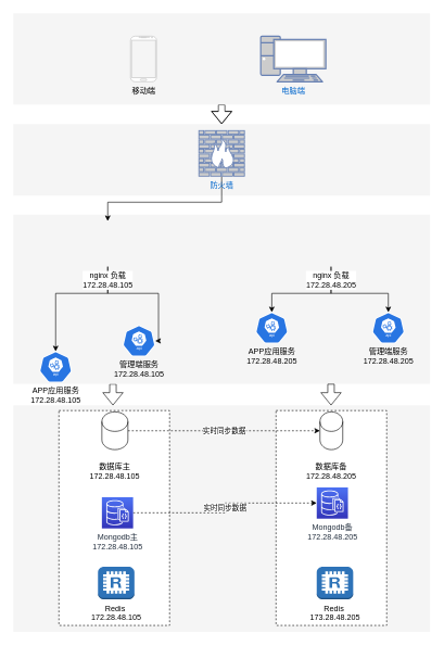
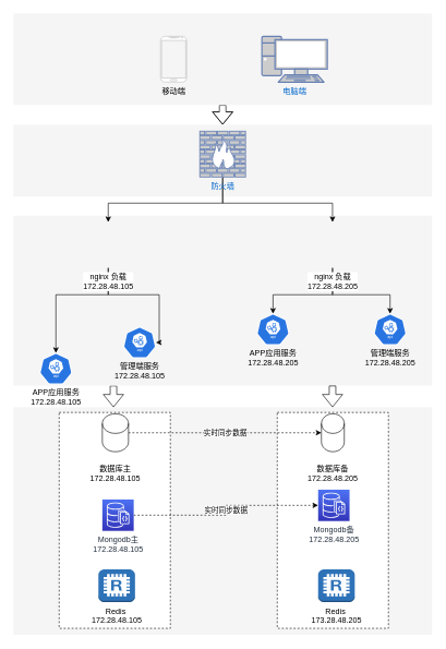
  <mxCell id="0" />
  <mxCell id="1" parent="0" />
  <mxCell id="2" value="" style="rounded=0;whiteSpace=wrap;html=1;fillColor=#f5f5f5;fontColor=#333333;strokeColor=none;" parent="1" vertex="1"><mxGeometry x="20" y="622" width="640" height="348" as="geometry" /></mxCell>
  <mxCell id="3" value="" style="edgeStyle=orthogonalEdgeStyle;rounded=0;orthogonalLoop=1;jettySize=auto;html=1;shape=flexArrow;" parent="1" edge="1"><mxGeometry relative="1" as="geometry"><mxPoint x="173" y="589" as="sourcePoint" /><mxPoint x="173" y="622" as="targetPoint" /></mxGeometry></mxCell>
  <mxCell id="4" value="" style="rounded=0;whiteSpace=wrap;html=1;fillColor=#f5f5f5;fontColor=#333333;strokeColor=none;" parent="1" vertex="1"><mxGeometry x="20" y="329" width="640" height="260" as="geometry" /></mxCell>
  <mxCell id="5" value="" style="rounded=0;whiteSpace=wrap;html=1;fillColor=#f5f5f5;fontColor=#333333;strokeColor=none;" parent="1" vertex="1"><mxGeometry x="20" y="190" width="640" height="110" as="geometry" /></mxCell>
  <mxCell id="6" style="edgeStyle=orthogonalEdgeStyle;rounded=0;orthogonalLoop=1;jettySize=auto;html=1;entryX=0.5;entryY=0;entryDx=0;entryDy=0;shape=flexArrow;" parent="1" source="7" target="5" edge="1"><mxGeometry relative="1" as="geometry" /></mxCell>
  <mxCell id="7" value="" style="rounded=0;whiteSpace=wrap;html=1;fillColor=#f5f5f5;fontColor=#333333;strokeColor=none;" parent="1" vertex="1"><mxGeometry x="20" y="20" width="640" height="140" as="geometry" /></mxCell>
- <mxCell id="8" value="移动端" style="verticalLabelPosition=bottom;verticalAlign=top;html=1;shadow=0;dashed=0;strokeWidth=1;shape=mxgraph.android.phone2;strokeColor=#c0c0c0;" parent="1" vertex="1"><mxGeometry x="200" y="55" width="40" height="70" as="geometry" /></mxCell>
+ <mxCell id="8" value="移动端" style="verticalLabelPosition=bottom;verticalAlign=top;html=1;shadow=0;dashed=0;strokeWidth=1;shape=mxgraph.android.phone2;strokeColor=#c0c0c0;" parent="1" vertex="1"><mxGeometry x="245" y="55" width="40" height="70" as="geometry" /></mxCell>
  <mxCell id="9" value="电脑端" style="fontColor=#0066CC;verticalAlign=top;verticalLabelPosition=bottom;labelPosition=center;align=center;html=1;outlineConnect=0;fillColor=#CCCCCC;strokeColor=#6881B3;gradientColor=none;gradientDirection=north;strokeWidth=2;shape=mxgraph.networks.pc;" parent="1" vertex="1"><mxGeometry x="400" y="55" width="100" height="70" as="geometry" /></mxCell>
  <mxCell id="10" style="edgeStyle=orthogonalEdgeStyle;rounded=0;orthogonalLoop=1;jettySize=auto;html=1;entryX=0.5;entryY=0;entryDx=0;entryDy=0;" parent="1" source="12" target="15" edge="1"><mxGeometry relative="1" as="geometry"><Array as="points"><mxPoint x="340" y="310" /><mxPoint x="165" y="310" /></Array></mxGeometry></mxCell>
+ <mxCell id="11" style="edgeStyle=orthogonalEdgeStyle;rounded=0;orthogonalLoop=1;jettySize=auto;html=1;" parent="1" source="12" target="25" edge="1"><mxGeometry relative="1" as="geometry"><Array as="points"><mxPoint x="340" y="310" /><mxPoint x="508" y="310" /></Array></mxGeometry></mxCell>
  <mxCell id="12" value="防火墙" style="fontColor=#0066CC;verticalAlign=top;verticalLabelPosition=bottom;labelPosition=center;align=center;html=1;outlineConnect=0;fillColor=#CCCCCC;strokeColor=#6881B3;gradientColor=none;gradientDirection=north;strokeWidth=2;shape=mxgraph.networks.firewall;" parent="1" vertex="1"><mxGeometry x="305" y="200" width="70" height="70" as="geometry" /></mxCell>
  <mxCell id="13" style="edgeStyle=orthogonalEdgeStyle;rounded=0;orthogonalLoop=1;jettySize=auto;html=1;entryX=0.5;entryY=0;entryDx=0;entryDy=0;entryPerimeter=0;" parent="1" source="15" target="16" edge="1"><mxGeometry relative="1" as="geometry"><Array as="points"><mxPoint x="165" y="450" /><mxPoint x="85" y="450" /></Array></mxGeometry></mxCell>
  <mxCell id="14" style="edgeStyle=orthogonalEdgeStyle;rounded=0;orthogonalLoop=1;jettySize=auto;html=1;" parent="1" source="15" target="26" edge="1"><mxGeometry relative="1" as="geometry"><Array as="points"><mxPoint x="165" y="450" /><mxPoint x="243" y="450" /></Array></mxGeometry></mxCell>
  <mxCell id="15" value="nginx 负载&lt;br&gt;172.28.48.105" style="shape=image;html=1;verticalAlign=top;verticalLabelPosition=bottom;labelBackgroundColor=#ffffff;imageAspect=0;aspect=fixed;image=https://cdn4.iconfinder.com/data/icons/logos-brands-5/24/nginx-128.png" parent="1" vertex="1"><mxGeometry x="130" y="339" width="70" height="70" as="geometry" /></mxCell>
  <mxCell id="16" value="&lt;br&gt;&lt;br&gt;&lt;br&gt;&lt;br&gt;&lt;br&gt;&lt;br&gt;APP应用服务&lt;br&gt;172.28.48.105" style="html=1;dashed=0;whitespace=wrap;fillColor=#2875E2;strokeColor=#ffffff;points=[[0.005,0.63,0],[0.1,0.2,0],[0.9,0.2,0],[0.5,0,0],[0.995,0.63,0],[0.72,0.99,0],[0.5,1,0],[0.28,0.99,0]];shape=mxgraph.kubernetes.icon;prIcon=api" parent="1" vertex="1"><mxGeometry x="60" y="539" width="50" height="48" as="geometry" /></mxCell>
  <mxCell id="17" value="&lt;br&gt;&lt;br&gt;&lt;br&gt;&lt;br&gt;&lt;br&gt;&lt;br&gt;APP应用服务&lt;br&gt;172.28.48.205" style="html=1;dashed=0;whitespace=wrap;fillColor=#2875E2;strokeColor=#ffffff;points=[[0.005,0.63,0],[0.1,0.2,0],[0.9,0.2,0],[0.5,0,0],[0.995,0.63,0],[0.72,0.99,0],[0.5,1,0],[0.28,0.99,0]];shape=mxgraph.kubernetes.icon;prIcon=api" parent="1" vertex="1"><mxGeometry x="392" y="479" width="50" height="48" as="geometry" /></mxCell>
  <mxCell id="18" value="" style="rounded=0;whiteSpace=wrap;html=1;dashed=1;" parent="1" vertex="1"><mxGeometry x="90" y="630" width="170" height="330" as="geometry" /></mxCell>
  <mxCell id="19" value="" style="rounded=0;whiteSpace=wrap;html=1;dashed=1;" parent="1" vertex="1"><mxGeometry x="423.5" y="630" width="170" height="330" as="geometry" /></mxCell>
  <mxCell id="20" value="实时同步数据" style="edgeStyle=none;rounded=0;orthogonalLoop=1;jettySize=auto;html=1;entryX=0;entryY=0.5;entryDx=0;entryDy=0;entryPerimeter=0;dashed=1;" parent="1" source="21" target="22" edge="1"><mxGeometry relative="1" as="geometry" /></mxCell>
  <mxCell id="21" value="&lt;br&gt;&lt;br&gt;&lt;br&gt;&lt;br&gt;&lt;br&gt;&lt;br&gt;&lt;br&gt;&lt;br&gt;数据库主&lt;br&gt;172.28.48.105&lt;br&gt;&lt;span style=&quot;text-align: start;&quot;&gt;&lt;font face=&quot;monospace&quot; color=&quot;rgba(0, 0, 0, 0)&quot;&gt;&lt;span style=&quot;font-size: 0px;&quot;&gt;%3CmxGraphModel%3E%3Croot%3E6gt%3B%26lt%3Bbr%26gt%3B%26lt%3Bbr%26gt%3B%26lt%3Bbr%26gt%3B%26lt%3Bbr%26gt%3B%26lt%3Bbr%26gt%3BAPP%E5%BA%94%E7%94%A8%E6%9C%8D%E5%8A%A1%26lt%3Bbr%26gt%3B172.28.48.105%22%20style%3D%22html%3D1%3Bdashed%3D0%3Bwhitespace%3Dwrap%3BfillColor%3D%232875E2%3BstrokeColor%3D%23ffffff%3Bpoints%3D%5B%5B0.005%2C0.63%2C0%5D%2C%5B0.1%2C0.2%2C0%5D%2C%5B0.9%2C0.2%2C0%5D%2C%5B0.5%2C0%2C0%5D%2C%5B0.995%2C0.63%2C0%5D%2C%5B0.72%2C0.99%2C0%5D%2C%5B0.5%2C1%2C0%5D%2C%5B0.28%2C0.99%2C0%5D%5D%3Bshape%3Dmxgraph.kubernetes.icon%3BprIcon%3Dapi%22%20vertex%3D%221%22%20parent%3D%221%22%3E%3CmxGeometry%20x%3D%2270%22%20y%3D%22490%22%20width%3D%2250%22%20height%3D%2248%22%20as%3D%22geometry%22%2F%3E%3C%2FmxCell%3E%3C%2Froot%3E%3C%2FmxGraphModel%3E1721720&lt;/span&gt;&lt;/font&gt;&lt;font face=&quot;monospace&quot; color=&quot;rgba(0, 0, 0, 0)&quot;&gt;&lt;span style=&quot;font-size: 0px;&quot;&gt;72.28.48.105&lt;/span&gt;&lt;/font&gt;&lt;br&gt;&lt;/span&gt;" style="shape=cylinder3;whiteSpace=wrap;html=1;boundedLbl=1;backgroundOutline=1;size=15;" parent="1" vertex="1"><mxGeometry x="156" y="632" width="40" height="58" as="geometry" /></mxCell>
  <mxCell id="22" value="&lt;br&gt;&lt;br&gt;&lt;br&gt;&lt;br&gt;&lt;br&gt;&lt;br&gt;&lt;br&gt;数据库备&lt;br&gt;172.28.48.205" style="shape=cylinder3;whiteSpace=wrap;html=1;boundedLbl=1;backgroundOutline=1;size=15;" parent="1" vertex="1"><mxGeometry x="491" y="632" width="35" height="58" as="geometry" /></mxCell>
  <mxCell id="23" style="edgeStyle=orthogonalEdgeStyle;rounded=0;orthogonalLoop=1;jettySize=auto;html=1;entryX=0.5;entryY=0;entryDx=0;entryDy=0;entryPerimeter=0;" parent="1" source="25" target="17" edge="1"><mxGeometry relative="1" as="geometry"><Array as="points"><mxPoint x="508" y="450" /><mxPoint x="417" y="450" /></Array></mxGeometry></mxCell>
  <mxCell id="24" style="edgeStyle=orthogonalEdgeStyle;rounded=0;orthogonalLoop=1;jettySize=auto;html=1;entryX=0.5;entryY=0;entryDx=0;entryDy=0;entryPerimeter=0;" parent="1" source="25" target="27" edge="1"><mxGeometry relative="1" as="geometry"><Array as="points"><mxPoint x="508" y="450" /><mxPoint x="596" y="450" /></Array></mxGeometry></mxCell>
  <mxCell id="25" value="nginx 负载&lt;br&gt;172.28.48.205" style="shape=image;html=1;verticalAlign=top;verticalLabelPosition=bottom;labelBackgroundColor=#ffffff;imageAspect=0;aspect=fixed;image=https://cdn4.iconfinder.com/data/icons/logos-brands-5/24/nginx-128.png" parent="1" vertex="1"><mxGeometry x="473" y="339" width="70" height="70" as="geometry" /></mxCell>
  <mxCell id="26" value="&lt;br&gt;&lt;br&gt;&lt;br&gt;&lt;br&gt;&lt;br&gt;&lt;br&gt;管理端服务&lt;br&gt;172.28.48.105" style="html=1;dashed=0;whitespace=wrap;fillColor=#2875E2;strokeColor=#ffffff;points=[[0.005,0.63,0],[0.1,0.2,0],[0.9,0.2,0],[0.5,0,0],[0.995,0.63,0],[0.72,0.99,0],[0.5,1,0],[0.28,0.99,0]];shape=mxgraph.kubernetes.icon;prIcon=api" parent="1" vertex="1"><mxGeometry x="188" y="499" width="50" height="48" as="geometry" /></mxCell>
  <mxCell id="27" value="&lt;br&gt;&lt;br&gt;&lt;br&gt;&lt;br&gt;&lt;br&gt;&lt;br&gt;管理端服务&lt;br&gt;172.28.48.205" style="html=1;dashed=0;whitespace=wrap;fillColor=#2875E2;strokeColor=#ffffff;points=[[0.005,0.63,0],[0.1,0.2,0],[0.9,0.2,0],[0.5,0,0],[0.995,0.63,0],[0.72,0.99,0],[0.5,1,0],[0.28,0.99,0]];shape=mxgraph.kubernetes.icon;prIcon=api" parent="1" vertex="1"><mxGeometry x="571" y="479" width="50" height="48" as="geometry" /></mxCell>
  <mxCell id="28" value="实时同步数据" style="edgeStyle=orthogonalEdgeStyle;rounded=0;orthogonalLoop=1;jettySize=auto;html=1;entryX=0;entryY=0.5;entryDx=0;entryDy=0;entryPerimeter=0;dashed=1;" parent="1" source="29" target="30" edge="1"><mxGeometry relative="1" as="geometry" /></mxCell>
  <mxCell id="29" value="Mongodb主&lt;br&gt;172.28.48.105" style="sketch=0;points=[[0,0,0],[0.25,0,0],[0.5,0,0],[0.75,0,0],[1,0,0],[0,1,0],[0.25,1,0],[0.5,1,0],[0.75,1,0],[1,1,0],[0,0.25,0],[0,0.5,0],[0,0.75,0],[1,0.25,0],[1,0.5,0],[1,0.75,0]];outlineConnect=0;fontColor=#232F3E;gradientColor=#4D72F3;gradientDirection=north;fillColor=#3334B9;strokeColor=#ffffff;dashed=0;verticalLabelPosition=bottom;verticalAlign=top;align=center;html=1;fontSize=12;fontStyle=0;aspect=fixed;shape=mxgraph.aws4.resourceIcon;resIcon=mxgraph.aws4.documentdb_with_mongodb_compatibility;" parent="1" vertex="1"><mxGeometry x="156" y="763" width="48" height="48" as="geometry" /></mxCell>
  <mxCell id="30" value="Mongodb备&lt;br&gt;172.28.48.205" style="sketch=0;points=[[0,0,0],[0.25,0,0],[0.5,0,0],[0.75,0,0],[1,0,0],[0,1,0],[0.25,1,0],[0.5,1,0],[0.75,1,0],[1,1,0],[0,0.25,0],[0,0.5,0],[0,0.75,0],[1,0.25,0],[1,0.5,0],[1,0.75,0]];outlineConnect=0;fontColor=#232F3E;gradientColor=#4D72F3;gradientDirection=north;fillColor=#3334B9;strokeColor=#ffffff;dashed=0;verticalLabelPosition=bottom;verticalAlign=top;align=center;html=1;fontSize=12;fontStyle=0;aspect=fixed;shape=mxgraph.aws4.resourceIcon;resIcon=mxgraph.aws4.documentdb_with_mongodb_compatibility;" parent="1" vertex="1"><mxGeometry x="486" y="748" width="48" height="48" as="geometry" /></mxCell>
  <mxCell id="31" value="Redis&amp;nbsp;&lt;br&gt;172.28.48.105" style="outlineConnect=0;dashed=0;verticalLabelPosition=bottom;verticalAlign=top;align=center;html=1;shape=mxgraph.aws3.redis;fillColor=#2E73B8;gradientColor=none;" parent="1" vertex="1"><mxGeometry x="150" y="870" width="56" height="50" as="geometry" /></mxCell>
  <mxCell id="32" value="Redis&amp;nbsp;&lt;br&gt;173.28.48.205" style="outlineConnect=0;dashed=0;verticalLabelPosition=bottom;verticalAlign=top;align=center;html=1;shape=mxgraph.aws3.redis;fillColor=#2E73B8;gradientColor=none;" parent="1" vertex="1"><mxGeometry x="486" y="870" width="56" height="50" as="geometry" /></mxCell>
  <mxCell id="33" value="" style="edgeStyle=orthogonalEdgeStyle;rounded=0;orthogonalLoop=1;jettySize=auto;html=1;shape=flexArrow;" parent="1" edge="1"><mxGeometry relative="1" as="geometry"><mxPoint x="508" y="589" as="sourcePoint" /><mxPoint x="508" y="622" as="targetPoint" /></mxGeometry></mxCell>
